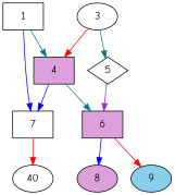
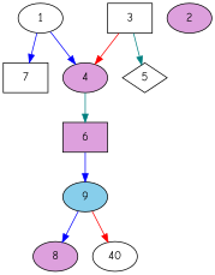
  digraph {
    fontname="Comic Neue"
    node [alpha=0.15 fillcolor=white fontname="Comic Neue" shape=ellipse style=filled]
    edge [color=teal fontname="Comic Neue"]
-   1 [alpha=0.14 expect_size=27685888 shape=box]
-   4 [alpha=0.09 expect_size=39102464 fillcolor=plum shape=box]
+   1 [alpha=0.14 expect_size=27685888]
+   4 [alpha=0.09 expect_size=39102464 fillcolor=plum]
    7 [alpha=0.18 expect_size=23269376 shape=box]
    6 [expect_size=45731840 fillcolor=plum shape=box]
    5 [alpha=0.01 expect_size=22691840 shape=diamond]
    8 [expect_size=14221312 fillcolor=plum]
    9 [alpha=0.11 expect_size=41594880 fillcolor=skyblue]
-   3 [alpha=0.01 expect_size=24373248]
+   2 [alpha=0.06 expect_size=36829184 fillcolor=plum]
+   3 [alpha=0.01 expect_size=24373248 shape=box]
    n10 [alpha=0.19 expect_size=43930624 label=40]
-   1 -> 4
+   1 -> 4 [color=blue]
    1 -> 7 [color=blue]
-   4 -> 7 [color=blue]
    4 -> 6
-   6 -> 8 [color=blue]
-   6 -> 9 [color=red]
-   5 -> 6 [color=purple]
-   7 -> n10 [color=red]
+   9 -> 8 [color=blue]
+   6 -> 9 [color=blue]
+   9 -> n10 [color=red]
    3 -> 4 [color=red]
    3 -> 5
  }
